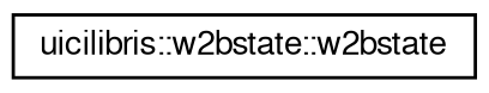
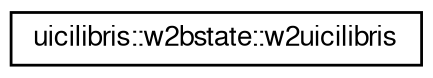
  digraph {
    rankdir=LR
-   n1 [color=black fillcolor=white fontname=FreeSans fontsize=10 height=0.2 label="uicilibris::w2bstate::w2bstate" shape=record style=filled width=0.4]
+   n1 [color=black fillcolor=white fontname=FreeSans fontsize=10 height=0.2 label="uicilibris::w2bstate::w2uicilibris" shape=record style=filled width=0.4]
  }
